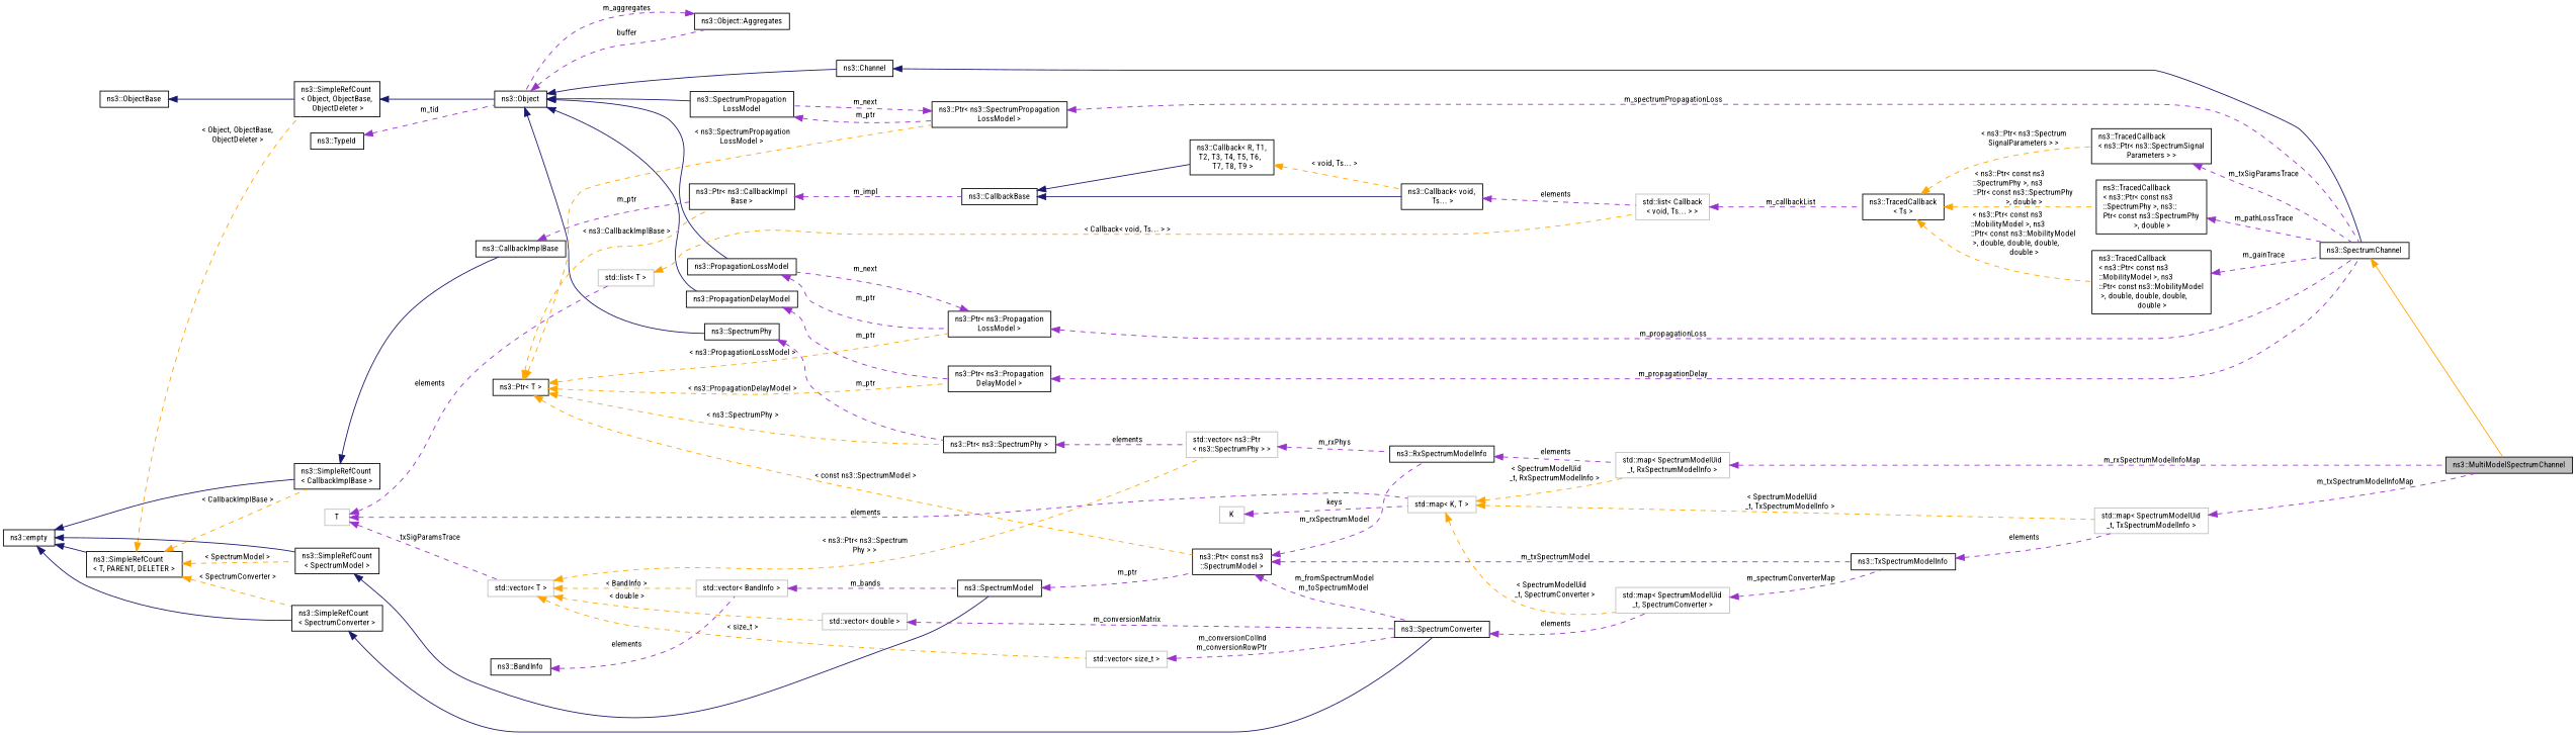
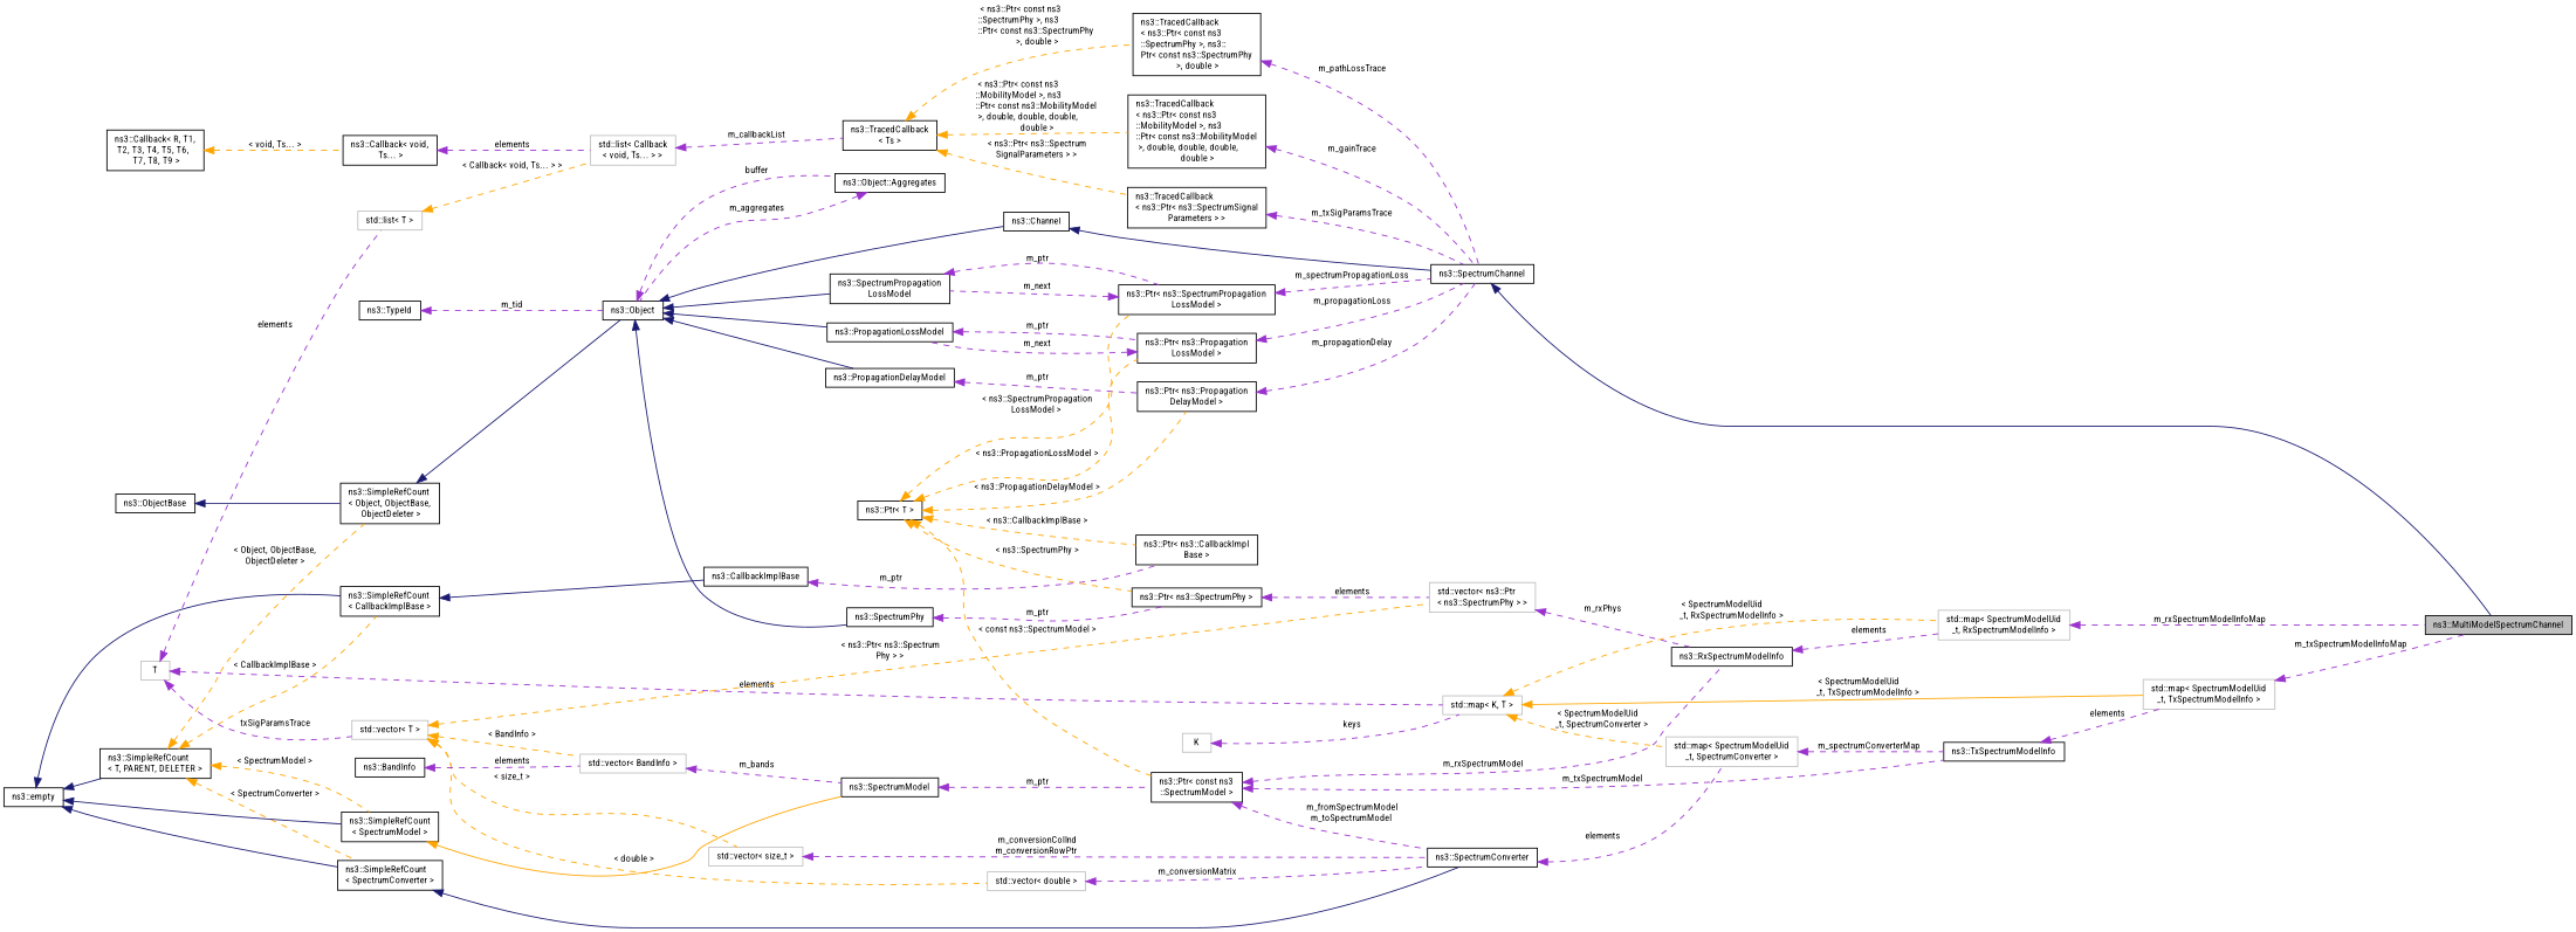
  digraph {
    fontname="Roboto Condensed"
    rankdir=LR
    node [color=black fillcolor=white fontname="Roboto Condensed" fontsize=10 shape=record style=filled]
    edge [color=darkorchid3 dir=back fontname="Roboto Condensed" fontsize=10 labelfontname=Helvetica labelfontsize=10 style=dashed]
    n1 [fillcolor=grey75 fontcolor=black height=0.2 label="ns3::MultiModelSpectrumChannel" width=0.4]
    n2 [height=0.2 label="ns3::SpectrumChannel" width=0.4]
    n3 [height=0.2 label="ns3::Channel" width=0.4]
    n4 [height=0.2 label="ns3::Object" width=0.4]
    n5 [height=0.2 label="ns3::Object::Aggregates" width=0.4]
    n6 [height=0.2 label="ns3::SpectrumPropagation\lLossModel" width=0.4]
    n7 [height=0.2 label="ns3::PropagationDelayModel" width=0.4]
    n8 [height=0.2 label="ns3::PropagationLossModel" width=0.4]
    n9 [height=0.2 label="ns3::SpectrumPhy" width=0.4]
    n10 [height=0.2 label="ns3::Ptr\< ns3::SpectrumPropagation\lLossModel \>" width=0.4]
    n11 [height=0.2 label="ns3::Ptr\< ns3::Propagation\lDelayModel \>" width=0.4]
    n12 [height=0.2 label="ns3::Ptr\< ns3::Propagation\lLossModel \>" width=0.4]
    n13 [height=0.2 label="ns3::Ptr\< ns3::SpectrumPhy \>" width=0.4]
    n14 [height=0.2 label="ns3::SimpleRefCount\l\< Object, ObjectBase,\l ObjectDeleter \>" width=0.4]
    n15 [height=0.2 label="ns3::ObjectBase" width=0.4]
    n16 [height=0.2 label="ns3::SimpleRefCount\l\< T, PARENT, DELETER \>" width=0.4]
    n17 [height=0.2 label="ns3::SimpleRefCount\l\< CallbackImplBase \>" width=0.4]
    n18 [height=0.2 label="ns3::SimpleRefCount\l\< SpectrumConverter \>" width=0.4]
    n19 [height=0.2 label="ns3::SimpleRefCount\l\< SpectrumModel \>" width=0.4]
    n20 [height=0.2 label="ns3::CallbackImplBase" width=0.4]
    n21 [height=0.2 label="ns3::SpectrumConverter" width=0.4]
    n22 [height=0.2 label="ns3::SpectrumModel" width=0.4]
    n23 [height=0.2 label="ns3::empty" width=0.4]
    n24 [height=0.2 label="ns3::TypeId" width=0.4]
    n25 [height=0.2 label="ns3::Ptr\< T \>" width=0.4]
    n26 [height=0.2 label="ns3::Ptr\< ns3::CallbackImpl\lBase \>" width=0.4]
    n27 [height=0.2 label="ns3::Ptr\< const ns3\l::SpectrumModel \>" width=0.4]
-   n28 [height=0.2 label="ns3::CallbackBase" width=0.4]
    n29 [height=0.2 label="ns3::TxSpectrumModelInfo" width=0.4]
    n30 [height=0.2 label="ns3::RxSpectrumModelInfo" width=0.4]
    n31 [color=grey75 height=0.2 label="std::vector\< ns3::Ptr\l\< ns3::SpectrumPhy \> \>" width=0.4]
    n32 [height=0.2 label="ns3::TracedCallback\l\< ns3::Ptr\< const ns3\l::SpectrumPhy \>, ns3::\lPtr\< const ns3::SpectrumPhy\l \>, double \>" width=0.4]
    n33 [height=0.2 label="ns3::TracedCallback\l\< Ts \>" width=0.4]
    n34 [height=0.2 label="ns3::TracedCallback\l\< ns3::Ptr\< const ns3\l::MobilityModel \>, ns3\l::Ptr\< const ns3::MobilityModel\l \>, double, double, double,\l double \>" width=0.4]
    n35 [height=0.2 label="ns3::TracedCallback\l\< ns3::Ptr\< ns3::SpectrumSignal\lParameters \> \>" width=0.4]
    n36 [color=grey75 height=0.2 label="std::list\< Callback\l\< void, Ts... \> \>" width=0.4]
    n37 [height=0.2 label="ns3::Callback\< void,\l Ts... \>" width=0.4]
    n38 [height=0.2 label="ns3::Callback\< R, T1,\l T2, T3, T4, T5, T6,\l T7, T8, T9 \>" width=0.4]
    n39 [color=grey75 height=0.2 label="std::list\< T \>" width=0.4]
    n40 [color=grey75 height=0.2 label=T width=0.4]
    n41 [color=grey75 height=0.2 label="std::vector\< T \>" width=0.4]
    n42 [color=grey75 height=0.2 label="std::map\< K, T \>" width=0.4]
    n43 [color=grey75 height=0.2 label="std::vector\< BandInfo \>" width=0.4]
    n44 [color=grey75 height=0.2 label="std::vector\< size_t \>" width=0.4]
    n45 [color=grey75 height=0.2 label="std::vector\< double \>" width=0.4]
    n46 [color=grey75 height=0.2 label="std::map\< SpectrumModelUid\l_t, TxSpectrumModelInfo \>" width=0.4]
    n47 [color=grey75 height=0.2 label="std::map\< SpectrumModelUid\l_t, SpectrumConverter \>" width=0.4]
    n48 [color=grey75 height=0.2 label="std::map\< SpectrumModelUid\l_t, RxSpectrumModelInfo \>" width=0.4]
    n49 [height=0.2 label="ns3::BandInfo" width=0.4]
    n50 [color=grey75 height=0.2 label=K width=0.4]
-   n2 -> n1 [color=orange style=solid]
+   n2 -> n1 [color=midnightblue style=solid]
    n3 -> n2 [color=midnightblue style=solid]
    n4 -> n3 [color=midnightblue style=solid]
    n4 -> n5 [label=" buffer"]
    n4 -> n6 [color=midnightblue style=solid]
    n4 -> n7 [color=midnightblue style=solid]
    n4 -> n8 [color=midnightblue style=solid]
    n4 -> n9 [color=midnightblue style=solid]
    n5 -> n4 [label=" m_aggregates"]
    n6 -> n10 [label=" m_ptr"]
    n7 -> n11 [label=" m_ptr"]
    n8 -> n12 [label=" m_ptr"]
    n9 -> n13 [label=" m_ptr"]
    n10 -> n2 [label=" m_spectrumPropagationLoss"]
    n10 -> n6 [label=" m_next"]
    n11 -> n2 [label=" m_propagationDelay"]
    n12 -> n2 [label=" m_propagationLoss"]
    n12 -> n8 [label=" m_next"]
    n13 -> n31 [label=" elements"]
    n14 -> n4 [color=midnightblue style=solid]
    n15 -> n14 [color=midnightblue style=solid]
    n16 -> n14 [color=orange label=" \< Object, ObjectBase,\l ObjectDeleter \>"]
    n16 -> n17 [color=orange label=" \< CallbackImplBase \>"]
    n16 -> n18 [color=orange label=" \< SpectrumConverter \>"]
    n16 -> n19 [color=orange label=" \< SpectrumModel \>"]
    n17 -> n20 [color=midnightblue style=solid]
    n18 -> n21 [color=midnightblue style=solid]
-   n19 -> n22 [color=midnightblue style=solid]
+   n19 -> n22 [color=orange style=solid]
    n20 -> n26 [label=" m_ptr"]
    n21 -> n47 [label=" elements"]
    n22 -> n27 [label=" m_ptr"]
    n23 -> n16 [color=midnightblue style=solid]
    n23 -> n17 [color=midnightblue style=solid]
    n23 -> n18 [color=midnightblue style=solid]
    n23 -> n19 [color=midnightblue style=solid]
    n24 -> n4 [label=" m_tid"]
    n25 -> n10 [color=orange label=" \< ns3::SpectrumPropagation\lLossModel \>"]
    n25 -> n11 [color=orange label=" \< ns3::PropagationDelayModel \>"]
    n25 -> n12 [color=orange label=" \< ns3::PropagationLossModel \>"]
    n25 -> n13 [color=orange label=" \< ns3::SpectrumPhy \>"]
    n25 -> n26 [color=orange label=" \< ns3::CallbackImplBase \>"]
    n25 -> n27 [color=orange label=" \< const ns3::SpectrumModel \>"]
-   n26 -> n28 [label=" m_impl"]
    n27 -> n21 [label=" m_fromSpectrumModel\nm_toSpectrumModel"]
    n27 -> n29 [label=" m_txSpectrumModel"]
    n27 -> n30 [label=" m_rxSpectrumModel"]
-   n28 -> n37 [color=midnightblue style=solid]
-   n28 -> n38 [color=midnightblue style=solid]
    n29 -> n46 [label=" elements"]
    n30 -> n48 [label=" elements"]
    n31 -> n30 [label=" m_rxPhys"]
    n32 -> n2 [label=" m_pathLossTrace"]
    n33 -> n32 [color=orange label=" \< ns3::Ptr\< const ns3\l::SpectrumPhy \>, ns3\l::Ptr\< const ns3::SpectrumPhy\l \>, double \>"]
    n33 -> n34 [color=orange label=" \< ns3::Ptr\< const ns3\l::MobilityModel \>, ns3\l::Ptr\< const ns3::MobilityModel\l \>, double, double, double,\l double \>"]
    n33 -> n35 [color=orange label=" \< ns3::Ptr\< ns3::Spectrum\lSignalParameters \> \>"]
    n34 -> n2 [label=" m_gainTrace"]
    n35 -> n2 [label=" m_txSigParamsTrace"]
    n36 -> n33 [label=" m_callbackList"]
    n37 -> n36 [label=" elements"]
    n38 -> n37 [color=orange label=" \< void, Ts... \>"]
    n39 -> n36 [color=orange label=" \< Callback\< void, Ts... \> \>"]
    n40 -> n39 [label=" elements"]
    n40 -> n41 [label=" txSigParamsTrace"]
    n40 -> n42 [label=" elements"]
    n41 -> n31 [color=orange label=" \< ns3::Ptr\< ns3::Spectrum\lPhy \> \>"]
    n41 -> n43 [color=orange label=" \< BandInfo \>"]
    n41 -> n44 [color=orange label=" \< size_t \>"]
    n41 -> n45 [color=orange label=" \< double \>"]
-   n42 -> n46 [color=orange label=" \< SpectrumModelUid\l_t, TxSpectrumModelInfo \>"]
+   n42 -> n46 [color=orange label=" \< SpectrumModelUid\l_t, TxSpectrumModelInfo \>" style=solid]
    n42 -> n47 [color=orange label=" \< SpectrumModelUid\l_t, SpectrumConverter \>"]
    n42 -> n48 [color=orange label=" \< SpectrumModelUid\l_t, RxSpectrumModelInfo \>"]
    n43 -> n22 [label=" m_bands"]
    n44 -> n21 [label=" m_conversionColInd\nm_conversionRowPtr"]
    n45 -> n21 [label=" m_conversionMatrix"]
    n46 -> n1 [label=" m_txSpectrumModelInfoMap"]
    n47 -> n29 [label=" m_spectrumConverterMap"]
    n48 -> n1 [label=" m_rxSpectrumModelInfoMap"]
    n49 -> n43 [label=" elements"]
    n50 -> n42 [label=" keys"]
  }
